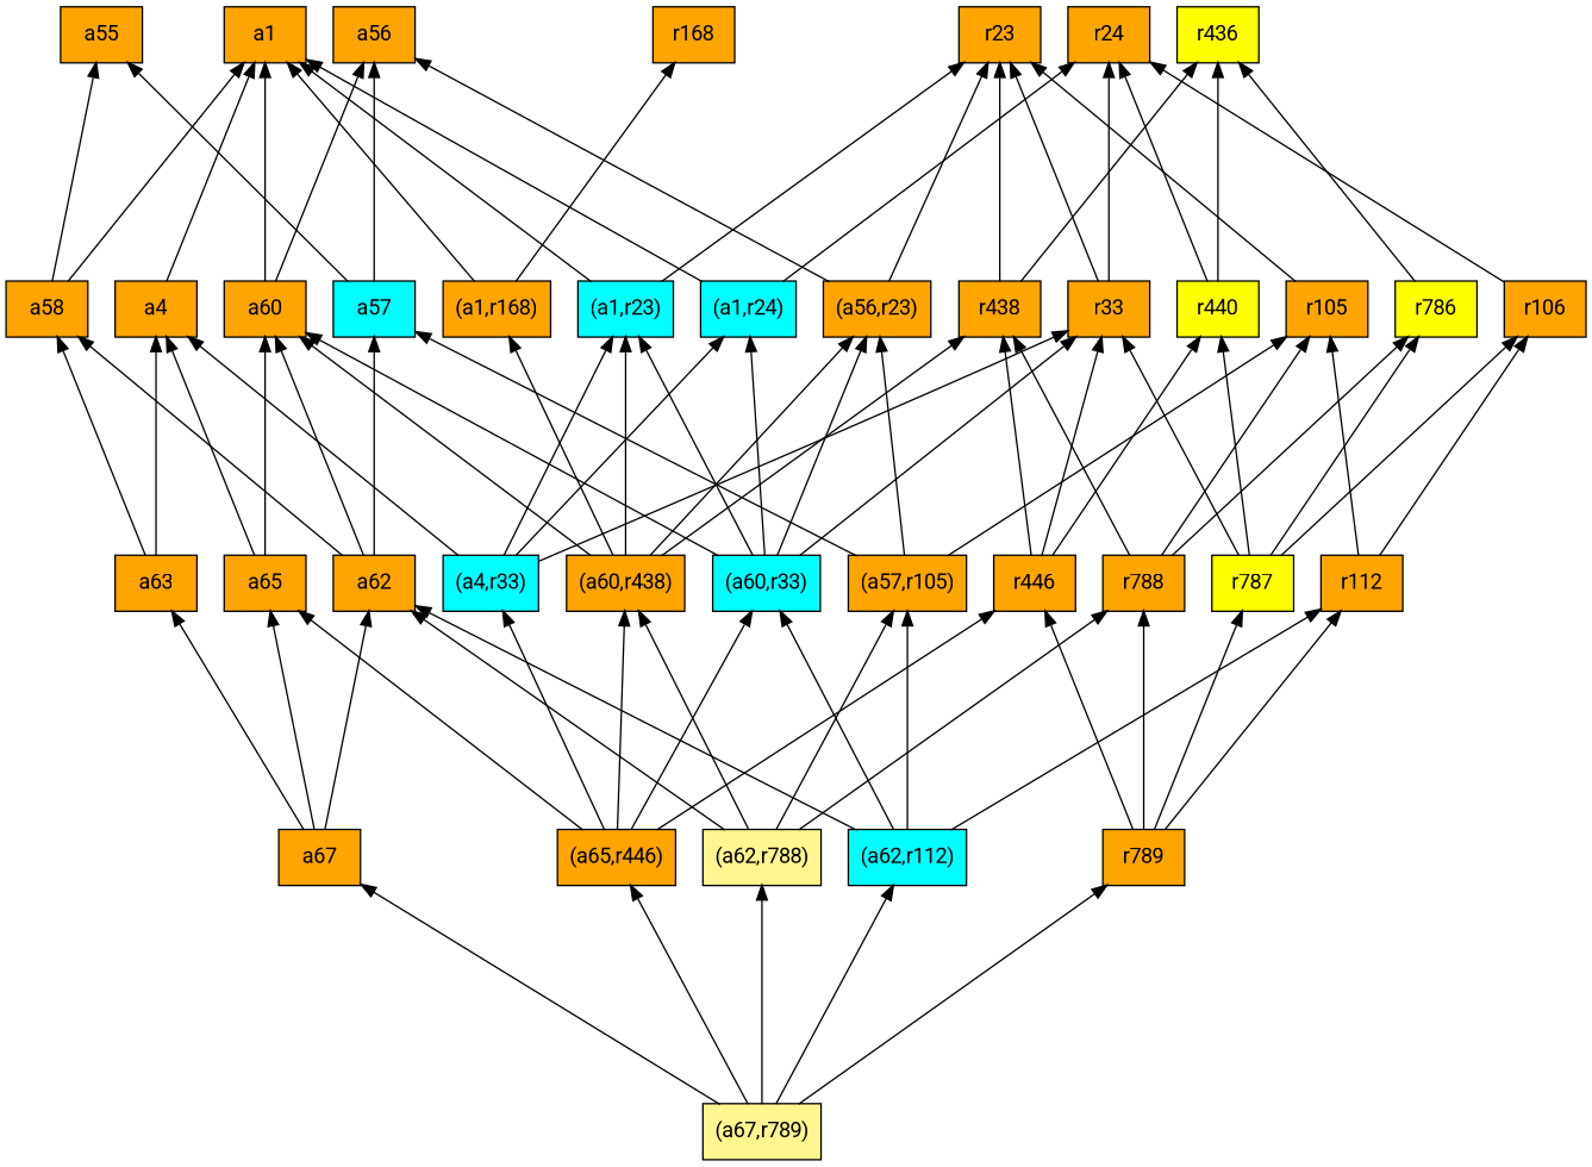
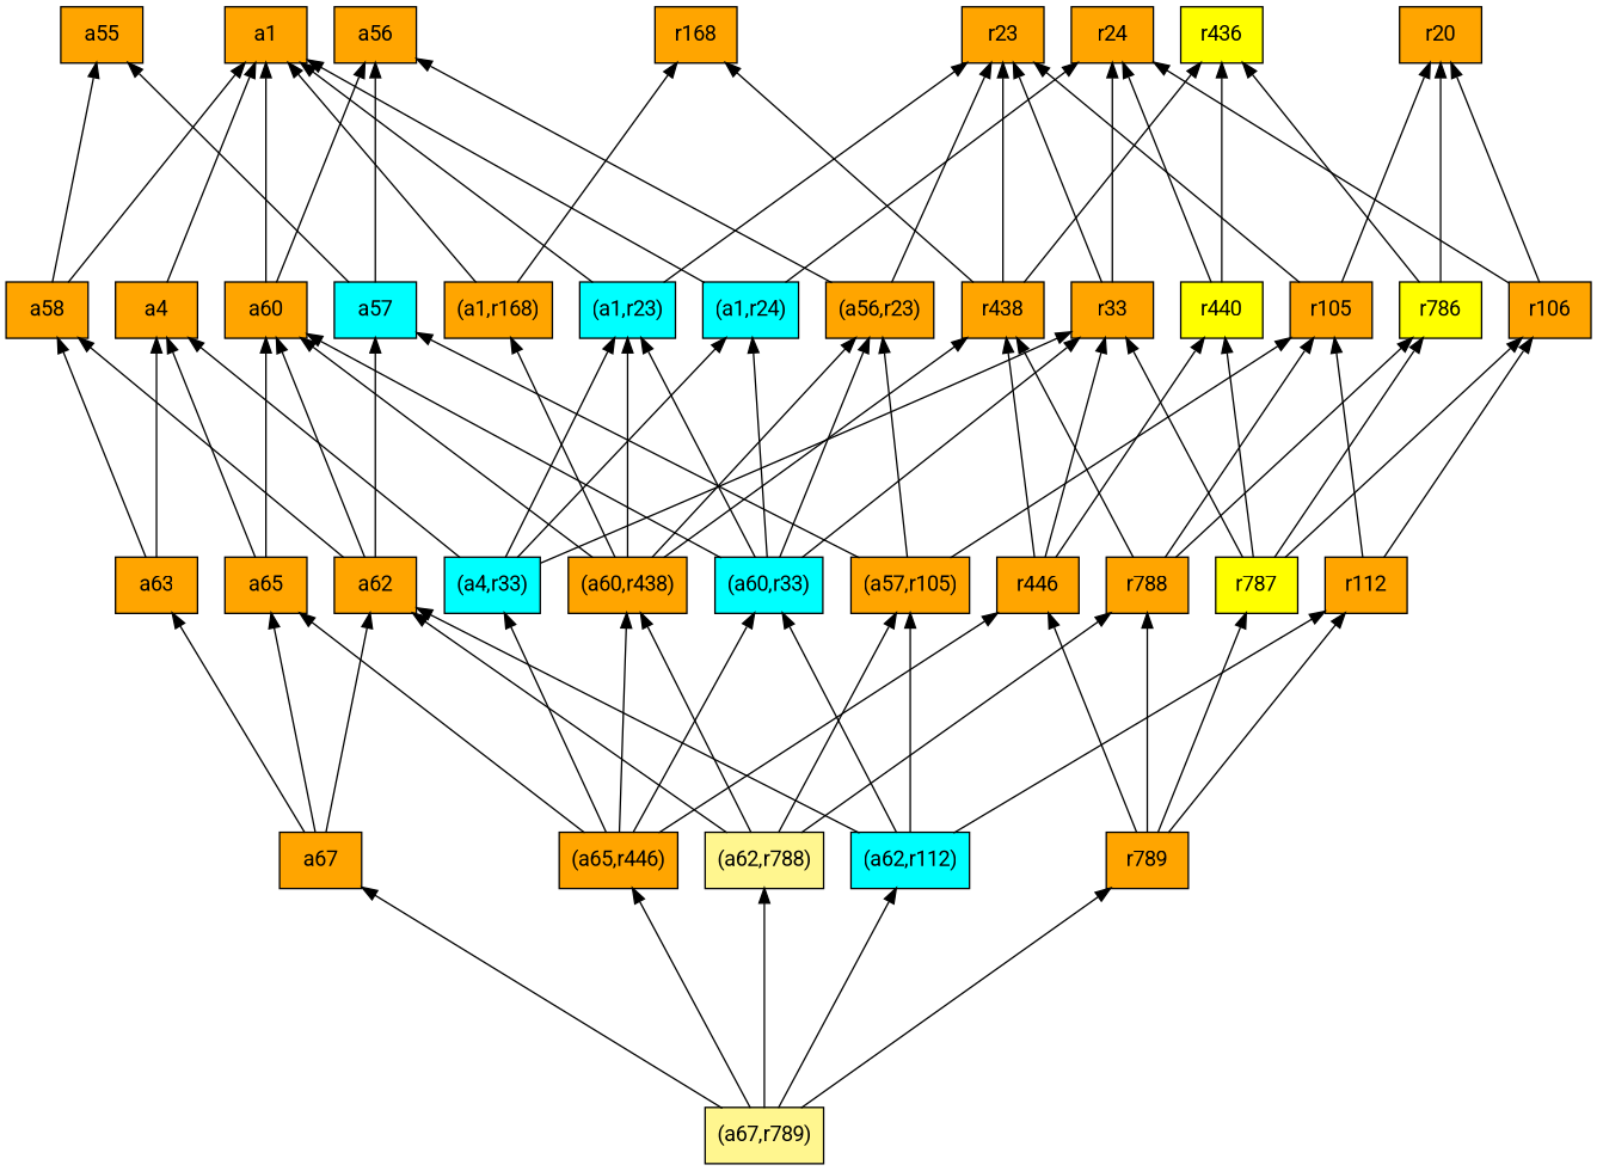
  digraph {
    fontname=Roboto
    rankdir=BT
    ranksep=2.0
    node [fillcolor=orange fontname=Roboto shape=record style=filled]
    edge [fontname=Roboto]
    n1 [label="{(a56,r23)}"]
    n2 [label="{a56}"]
    n3 [label="{r23}"]
    n4 [fillcolor=cyan label="{(a4,r33)}"]
    n5 [label="{a4}"]
    n6 [label="{r33}"]
    n7 [fillcolor=cyan label="{(a1,r23)}"]
    n8 [fillcolor=cyan label="{(a1,r24)}"]
    n9 [label="{a1}"]
    n10 [label="{r24}"]
    n11 [label="{(a60,r438)}"]
    n12 [label="{(a1,r168)}"]
    n13 [label="{r438}"]
    n14 [label="{a60}"]
    n15 [label="{r168}"]
    n16 [fillcolor=yellow label="{r436}"]
    n17 [fillcolor=cyan label="{a57}"]
    n18 [label="{a55}"]
    n19 [label="{r789}"]
    n20 [label="{r446}"]
    n21 [label="{r112}"]
    n22 [fillcolor=yellow label="{r787}"]
    n23 [label="{r788}"]
    n24 [fillcolor=yellow label="{r440}"]
    n25 [label="{r105}"]
    n26 [label="{r106}"]
    n27 [fillcolor=yellow label="{r786}"]
+   n28 [label="{r20}"]
    n29 [label="{a65}"]
    n30 [label="{a62}"]
    n31 [label="{a58}"]
    n32 [fillcolor=cyan label="{(a62,r112)}"]
    n33 [fillcolor=cyan label="{(a60,r33)}"]
    n34 [label="{(a57,r105)}"]
    n35 [label="{(a65,r446)}"]
    n36 [fillcolor=khaki1 label="{(a67,r789)}"]
    n37 [label="{a67}"]
    n38 [fillcolor=khaki1 label="{(a62,r788)}"]
    n39 [label="{a63}"]
    n1 -> n2
    n1 -> n3
    n4 -> n5
    n4 -> n6
    n4 -> n7
    n4 -> n8
    n5 -> n9
    n6 -> n3
    n6 -> n10
    n7 -> n3
    n7 -> n9
    n8 -> n9
    n8 -> n10
    n11 -> n1
    n11 -> n7
    n11 -> n12
    n11 -> n13
    n11 -> n14
    n12 -> n9
    n12 -> n15
    n13 -> n3
+   n13 -> n15
    n13 -> n16
    n14 -> n2
    n14 -> n9
    n17 -> n2
    n17 -> n18
    n19 -> n20
    n19 -> n21
    n19 -> n22
    n19 -> n23
    n20 -> n6
    n20 -> n13
    n20 -> n24
    n21 -> n25
    n21 -> n26
    n22 -> n6
    n22 -> n24
    n22 -> n26
    n22 -> n27
    n23 -> n13
    n23 -> n25
    n23 -> n27
    n24 -> n10
    n24 -> n16
    n25 -> n3
+   n25 -> n28
    n26 -> n10
+   n26 -> n28
    n27 -> n16
+   n27 -> n28
    n29 -> n5
    n29 -> n14
    n30 -> n14
    n30 -> n17
    n30 -> n31
    n31 -> n9
    n31 -> n18
    n32 -> n21
    n32 -> n30
    n32 -> n33
    n32 -> n34
    n33 -> n1
    n33 -> n6
    n33 -> n7
    n33 -> n8
    n33 -> n14
    n34 -> n1
    n34 -> n17
    n34 -> n25
    n35 -> n4
    n35 -> n11
    n35 -> n20
    n35 -> n29
    n35 -> n33
    n36 -> n19
    n36 -> n32
    n36 -> n35
    n36 -> n37
    n36 -> n38
    n37 -> n29
    n37 -> n30
    n37 -> n39
    n38 -> n11
    n38 -> n23
    n38 -> n30
    n38 -> n34
    n39 -> n5
    n39 -> n31
  }
